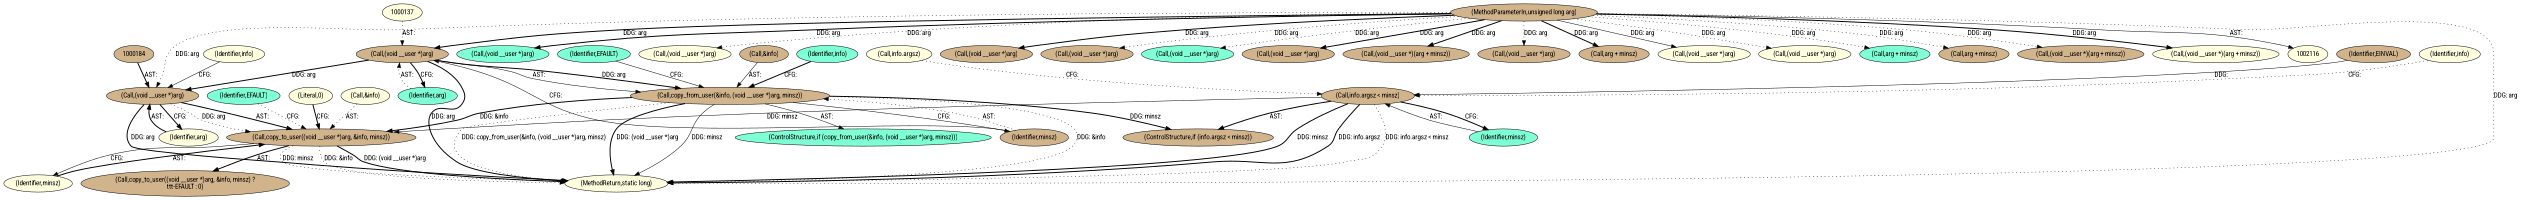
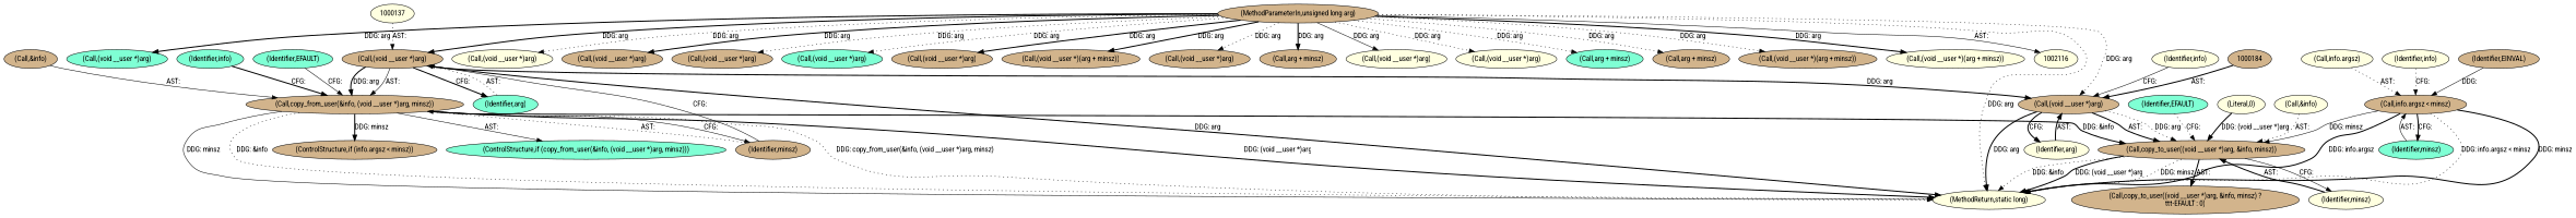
  digraph {
    fontname="Roboto Condensed"
    node [fillcolor=tan fontname="Roboto Condensed" style=filled]
    edge [fontname="Roboto Condensed" style=bold]
    n1 [label="(Call,copy_to_user((void __user *)arg, &info, minsz))"]
    n2 [fillcolor=lightyellow label="(MethodReturn,static long)"]
    n3 [fillcolor=lightyellow label="(Identifier,minsz)"]
    n4 [label="(Call,copy_to_user((void __user *)arg, &info, minsz) ?\n\t\t\t-EFAULT : 0)"]
    n5 [label="(Call,(void __user *)arg)"]
    n6 [fillcolor=lightyellow label="(Identifier,arg)"]
    n7 [label="(Call,(void __user *)arg)"]
    n8 [label="(Call,copy_from_user(&info, (void __user *)arg, minsz))"]
    n9 [fillcolor=aquamarine label="(Identifier,arg)"]
    n10 [fillcolor=aquamarine label="(ControlStructure,if (copy_from_user(&info, (void __user *)arg, minsz)))"]
    n11 [label="(Identifier,minsz)"]
    n12 [label="(ControlStructure,if (info.argsz < minsz))"]
    n13 [label="(MethodParameterIn,unsigned long arg)"]
    n14 [fillcolor=aquamarine label="(Call,(void __user *)arg)"]
    n15 [fillcolor=lightyellow label="(Call,(void __user *)arg)"]
    n16 [label="(Call,(void __user *)arg)"]
    n17 [label="(Call,(void __user *)arg)"]
    n18 [fillcolor=aquamarine label="(Call,(void __user *)arg)"]
    n19 [label="(Call,(void __user *)arg)"]
    n20 [label="(Call,(void __user *)(arg + minsz))"]
    n21 [label="(Call,(void __user *)arg)"]
    n22 [label="(Call,arg + minsz)"]
    n23 [fillcolor=lightyellow label="(Call,(void __user *)arg)"]
    n24 [fillcolor=lightyellow label="(Call,(void __user *)arg)"]
    n25 [fillcolor=aquamarine label="(Call,arg + minsz)"]
    n26 [label="(Call,arg + minsz)"]
    n27 [label="(Call,(void __user *)(arg + minsz))"]
    n28 [fillcolor=lightyellow label="(Call,(void __user *)(arg + minsz))"]
    n29 [fillcolor=lightyellow label=1002116]
    n30 [label="(Call,info.argsz < minsz)"]
    n31 [fillcolor=aquamarine label="(Identifier,minsz)"]
    n32 [label="(Identifier,EINVAL)"]
    n33 [fillcolor=lightyellow label="(Identifier,info)"]
    n34 [fillcolor=lightyellow label="(Call,info.argsz)"]
    n35 [fillcolor=aquamarine label="(Identifier,info)"]
    n36 [fillcolor=aquamarine label="(Identifier,EFAULT)"]
    n37 [fillcolor=lightyellow label="(Identifier,info)"]
    n38 [fillcolor=lightyellow label="(Literal,0)"]
    n39 [fillcolor=lightyellow label="(Call,&info)"]
    n40 [fillcolor=aquamarine label="(Identifier,EFAULT)"]
    n41 [label="(Call,&info)"]
    1000184
    1000137 [fillcolor=lightyellow]
    n1 -> n2 [label="DDG: minsz" style=dotted]
    n1 -> n2 [label="DDG: &info" style=dotted]
    n1 -> n2 [label="DDG: (void __user *)arg"]
    n1 -> n3 [label="CFG: " style=solid]
    n1 -> n4 [label="AST: "]
    n3 -> n1 [label="AST: "]
    n5 -> n1 [label="AST: "]
    n5 -> n1 [label="DDG: arg" style=dotted]
    n5 -> n2 [label="DDG: arg"]
    n5 -> n6 [label="CFG: "]
    n6 -> n5 [label="AST: "]
    n7 -> n2 [label="DDG: arg"]
    n7 -> n5 [label="DDG: arg"]
    n7 -> n8 [label="AST: " style=solid]
    n7 -> n8 [label="DDG: arg"]
    n7 -> n9 [label="CFG: "]
    n8 -> n1 [label="DDG: &info"]
    n8 -> n2 [label="DDG: minsz" style=solid]
    n8 -> n2 [label="DDG: &info" style=dotted]
    n8 -> n2 [label="DDG: copy_from_user(&info, (void __user *)arg, minsz)" style=dotted]
    n8 -> n2 [label="DDG: (void __user *)arg"]
    n8 -> n10 [label="AST: " style=solid]
    n8 -> n11 [label="CFG: " style=solid]
    n8 -> n12 [label="DDG: minsz"]
    n9 -> n7 [label="AST: " style=dotted]
    n11 -> n7 [label="CFG: " style=solid]
    n11 -> n8 [label="AST: " style=dotted]
    n13 -> n2 [label="DDG: arg" style=dotted]
    n13 -> n5 [label="DDG: arg" style=dotted]
    n13 -> n7 [label="DDG: arg"]
    n13 -> n14 [label="DDG: arg"]
    n13 -> n15 [label="DDG: arg" style=dotted]
    n13 -> n16 [label="DDG: arg"]
    n13 -> n17 [label="DDG: arg" style=dotted]
    n13 -> n18 [label="DDG: arg" style=dotted]
    n13 -> n19 [label="DDG: arg"]
    n13 -> n20 [label="DDG: arg"]
    n13 -> n21 [label="DDG: arg" style=dotted]
    n13 -> n22 [label="DDG: arg"]
    n13 -> n23 [label="DDG: arg" style=solid]
    n13 -> n24 [label="DDG: arg" style=dotted]
    n13 -> n25 [label="DDG: arg" style=dotted]
    n13 -> n26 [label="DDG: arg" style=dotted]
    n13 -> n27 [label="DDG: arg" style=dotted]
    n13 -> n28 [label="DDG: arg"]
    n13 -> n29 [label="AST: " style=solid]
    n30 -> n1 [label="DDG: minsz" style=solid]
    n30 -> n2 [label="DDG: info.argsz < minsz" style=dotted]
    n30 -> n2 [label="DDG: minsz"]
    n30 -> n2 [label="DDG: info.argsz"]
-   n30 -> n12 [label="AST: "]
    n30 -> n31 [label="CFG: "]
    n31 -> n30 [label="AST: " style=solid]
    n32 -> n30 [label="DDG: " style=solid]
    n33 -> n5 [label="CFG: " style=solid]
-   n34 -> n30 [label="CFG: " style=dotted]
+   n34 -> n30 [label="AST: " style=dotted]
    n35 -> n8 [label="CFG: "]
    n36 -> n8 [label="CFG: " style=solid]
    n37 -> n30 [label="CFG: " style=dotted]
-   n38 -> n1 [label="CFG: "]
+   n38 -> n1 [label="DDG: (void __user *)arg"]
    n39 -> n1 [label="AST: " style=dotted]
    n40 -> n1 [label="CFG: " style=dotted]
    n41 -> n8 [label="AST: " style=solid]
    1000184 -> n5 [label="AST: "]
    1000137 -> n7 [label="AST: " style=dotted]
  }
